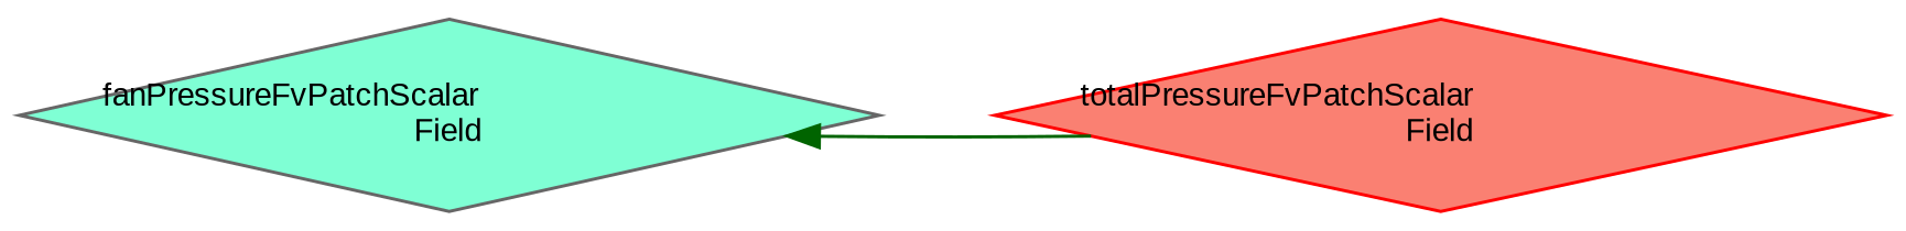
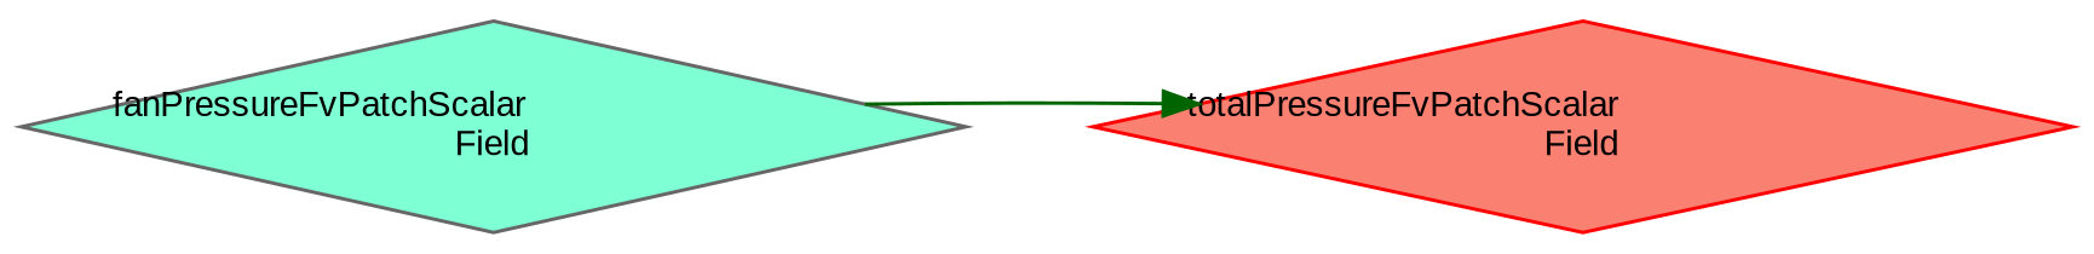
  digraph {
    rankdir=LR
    fontname="Liberation Sans"
    node [fontname="Liberation Sans" fontsize=10 shape=diamond style=filled]
    n1 [color=gray40 fillcolor=aquamarine fontcolor=black height=0.2 label="fanPressureFvPatchScalar\lField" width=0.4]
    n2 [color=red fillcolor=salmon height=0.2 label="totalPressureFvPatchScalar\lField" width=0.4]
-   n1 -> n2 [color=darkgreen dir=back fontname="Liberation Sans" fontsize=10 labelfontname=Helvetica labelfontsize=10 style=solid]
+   n2 -> n1 [color=darkgreen dir=back fontname="Liberation Sans" fontsize=10 labelfontname=Helvetica labelfontsize=10 style=solid]
  }
